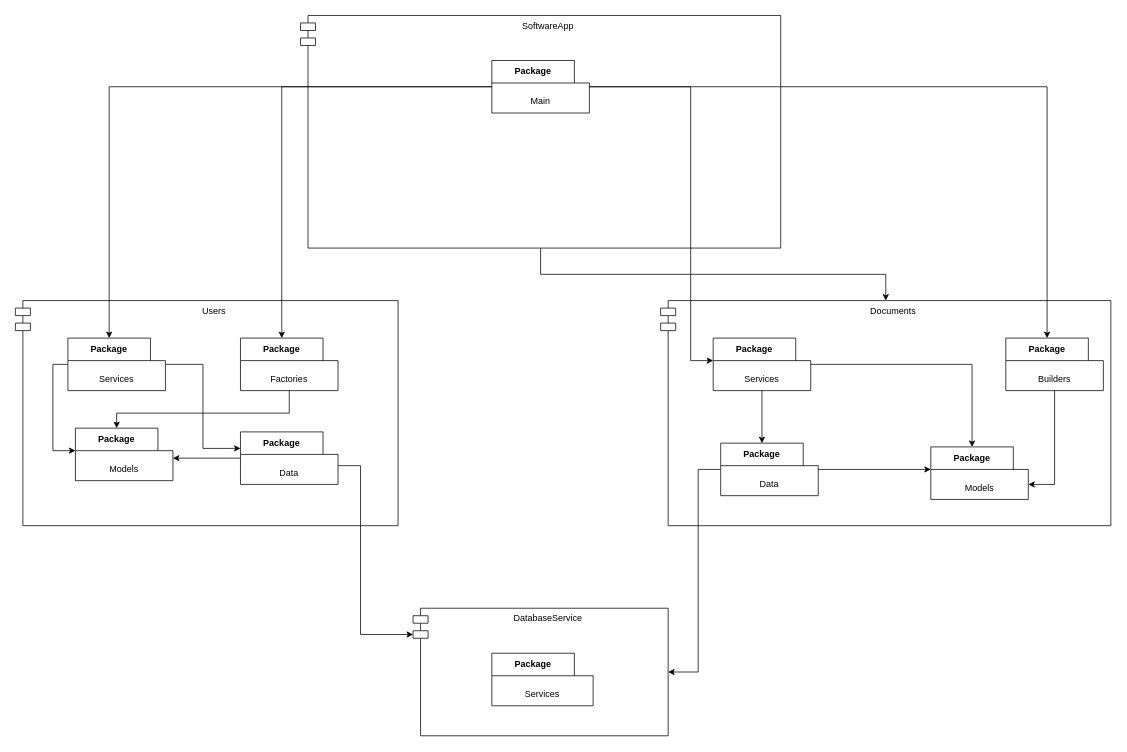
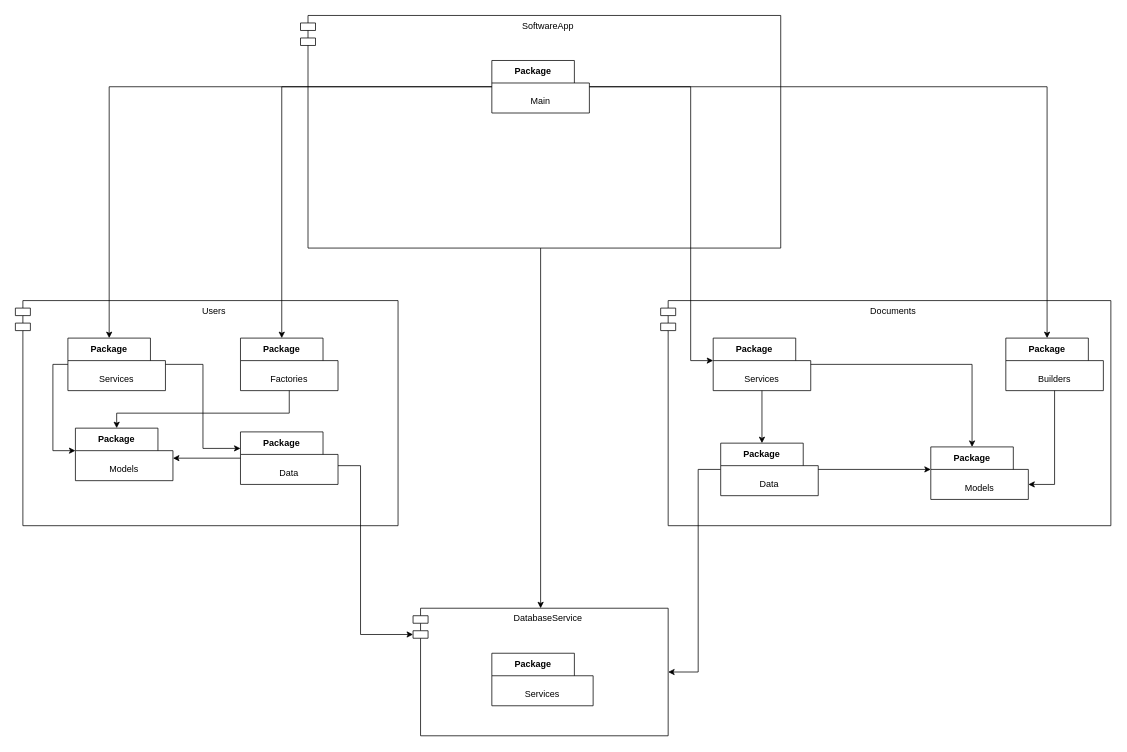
  <mxCell id="0" />
  <mxCell id="1" parent="0" />
  <mxCell id="2" value="DatabaseService&lt;div&gt;&lt;br&gt;&lt;/div&gt;" style="shape=module;align=left;spacingLeft=20;align=center;verticalAlign=top;whiteSpace=wrap;html=1;" parent="1" vertex="1"><mxGeometry x="550" y="810" width="340" height="170" as="geometry" /></mxCell>
  <mxCell id="3" value="&lt;div&gt;Documents&lt;/div&gt;&lt;div&gt;&lt;br&gt;&lt;/div&gt;" style="shape=module;align=left;spacingLeft=20;align=center;verticalAlign=top;whiteSpace=wrap;html=1;" parent="1" vertex="1"><mxGeometry x="880" y="400" width="600" height="300" as="geometry" /></mxCell>
  <mxCell id="4" value="&lt;div&gt;Users&lt;/div&gt;" style="shape=module;align=left;spacingLeft=20;align=center;verticalAlign=top;whiteSpace=wrap;html=1;" parent="1" vertex="1"><mxGeometry x="20" y="400" width="510" height="300" as="geometry" /></mxCell>
- <mxCell id="5" style="edgeStyle=orthogonalEdgeStyle;rounded=0;orthogonalLoop=1;jettySize=auto;html=1;" parent="1" source="6" target="3" edge="1"><mxGeometry relative="1" as="geometry" /></mxCell>
+ <mxCell id="5" style="edgeStyle=orthogonalEdgeStyle;rounded=0;orthogonalLoop=1;jettySize=auto;html=1;entryX=0.5;entryY=0;entryDx=0;entryDy=0;" parent="1" source="6" target="2" edge="1"><mxGeometry relative="1" as="geometry" /></mxCell>
  <mxCell id="6" value="&lt;div&gt;SoftwareApp&lt;/div&gt;" style="shape=module;align=left;spacingLeft=20;align=center;verticalAlign=top;whiteSpace=wrap;html=1;" parent="1" vertex="1"><mxGeometry x="400" y="20" width="640" height="310" as="geometry" /></mxCell>
  <mxCell id="7" value="Package" style="shape=folder;fontStyle=1;tabWidth=110;tabHeight=30;tabPosition=left;html=1;boundedLbl=1;labelInHeader=1;container=1;collapsible=0;whiteSpace=wrap;" parent="1" vertex="1"><mxGeometry x="320" y="575" width="130" height="70" as="geometry" /></mxCell>
  <mxCell id="8" value="Data" style="html=1;strokeColor=none;resizeWidth=1;resizeHeight=1;fillColor=none;part=1;connectable=0;allowArrows=0;deletable=0;whiteSpace=wrap;" parent="7" vertex="1"><mxGeometry width="130" height="49" relative="1" as="geometry"><mxPoint y="30" as="offset" /></mxGeometry></mxCell>
  <mxCell id="9" value="Package" style="shape=folder;fontStyle=1;tabWidth=110;tabHeight=30;tabPosition=left;html=1;boundedLbl=1;labelInHeader=1;container=1;collapsible=0;whiteSpace=wrap;" parent="1" vertex="1"><mxGeometry x="320" y="450" width="130" height="70" as="geometry" /></mxCell>
  <mxCell id="10" value="Factories" style="html=1;strokeColor=none;resizeWidth=1;resizeHeight=1;fillColor=none;part=1;connectable=0;allowArrows=0;deletable=0;whiteSpace=wrap;" parent="9" vertex="1"><mxGeometry width="130" height="49" relative="1" as="geometry"><mxPoint y="30" as="offset" /></mxGeometry></mxCell>
  <mxCell id="11" value="Package" style="shape=folder;fontStyle=1;tabWidth=110;tabHeight=30;tabPosition=left;html=1;boundedLbl=1;labelInHeader=1;container=1;collapsible=0;whiteSpace=wrap;" parent="1" vertex="1"><mxGeometry x="100" y="570" width="130" height="70" as="geometry" /></mxCell>
  <mxCell id="12" value="Models" style="html=1;strokeColor=none;resizeWidth=1;resizeHeight=1;fillColor=none;part=1;connectable=0;allowArrows=0;deletable=0;whiteSpace=wrap;" parent="11" vertex="1"><mxGeometry width="130" height="49" relative="1" as="geometry"><mxPoint y="30" as="offset" /></mxGeometry></mxCell>
  <mxCell id="13" value="Package" style="shape=folder;fontStyle=1;tabWidth=110;tabHeight=30;tabPosition=left;html=1;boundedLbl=1;labelInHeader=1;container=1;collapsible=0;whiteSpace=wrap;" parent="1" vertex="1"><mxGeometry x="90" y="450" width="130" height="70" as="geometry" /></mxCell>
  <mxCell id="14" value="Services" style="html=1;strokeColor=none;resizeWidth=1;resizeHeight=1;fillColor=none;part=1;connectable=0;allowArrows=0;deletable=0;whiteSpace=wrap;" parent="13" vertex="1"><mxGeometry width="130" height="49" relative="1" as="geometry"><mxPoint y="30" as="offset" /></mxGeometry></mxCell>
  <mxCell id="15" style="edgeStyle=orthogonalEdgeStyle;rounded=0;orthogonalLoop=1;jettySize=auto;html=1;entryX=0;entryY=0;entryDx=55;entryDy=0;entryPerimeter=0;" parent="1" source="9" target="11" edge="1"><mxGeometry relative="1" as="geometry"><Array as="points"><mxPoint x="385" y="550" /><mxPoint x="155" y="550" /></Array></mxGeometry></mxCell>
  <mxCell id="16" style="edgeStyle=orthogonalEdgeStyle;rounded=0;orthogonalLoop=1;jettySize=auto;html=1;entryX=0;entryY=0;entryDx=0;entryDy=35;entryPerimeter=0;" parent="1" source="7" target="2" edge="1"><mxGeometry relative="1" as="geometry"><Array as="points"><mxPoint x="480" y="620" /><mxPoint x="480" y="845" /></Array></mxGeometry></mxCell>
  <mxCell id="17" style="edgeStyle=orthogonalEdgeStyle;rounded=0;orthogonalLoop=1;jettySize=auto;html=1;entryX=0;entryY=0;entryDx=130;entryDy=40;entryPerimeter=0;" parent="1" source="7" target="11" edge="1"><mxGeometry relative="1" as="geometry" /></mxCell>
  <mxCell id="18" style="edgeStyle=orthogonalEdgeStyle;rounded=0;orthogonalLoop=1;jettySize=auto;html=1;entryX=0;entryY=0.314;entryDx=0;entryDy=0;entryPerimeter=0;" parent="1" source="13" target="7" edge="1"><mxGeometry relative="1" as="geometry" /></mxCell>
  <mxCell id="19" style="edgeStyle=orthogonalEdgeStyle;rounded=0;orthogonalLoop=1;jettySize=auto;html=1;entryX=0;entryY=0;entryDx=0;entryDy=30;entryPerimeter=0;" parent="1" source="13" target="11" edge="1"><mxGeometry relative="1" as="geometry"><Array as="points"><mxPoint x="70" y="485" /><mxPoint x="70" y="600" /></Array></mxGeometry></mxCell>
  <mxCell id="20" value="Package" style="shape=folder;fontStyle=1;tabWidth=110;tabHeight=30;tabPosition=left;html=1;boundedLbl=1;labelInHeader=1;container=1;collapsible=0;whiteSpace=wrap;" parent="1" vertex="1"><mxGeometry x="950" y="450" width="130" height="70" as="geometry" /></mxCell>
  <mxCell id="21" value="Services" style="html=1;strokeColor=none;resizeWidth=1;resizeHeight=1;fillColor=none;part=1;connectable=0;allowArrows=0;deletable=0;whiteSpace=wrap;" parent="20" vertex="1"><mxGeometry width="130" height="49" relative="1" as="geometry"><mxPoint y="30" as="offset" /></mxGeometry></mxCell>
  <mxCell id="22" value="Package" style="shape=folder;fontStyle=1;tabWidth=110;tabHeight=30;tabPosition=left;html=1;boundedLbl=1;labelInHeader=1;container=1;collapsible=0;whiteSpace=wrap;" parent="1" vertex="1"><mxGeometry x="1240" y="595" width="130" height="70" as="geometry" /></mxCell>
  <mxCell id="23" value="Models" style="html=1;strokeColor=none;resizeWidth=1;resizeHeight=1;fillColor=none;part=1;connectable=0;allowArrows=0;deletable=0;whiteSpace=wrap;" parent="22" vertex="1"><mxGeometry width="130" height="49" relative="1" as="geometry"><mxPoint y="30" as="offset" /></mxGeometry></mxCell>
  <mxCell id="24" style="edgeStyle=orthogonalEdgeStyle;rounded=0;orthogonalLoop=1;jettySize=auto;html=1;entryX=1;entryY=0.5;entryDx=0;entryDy=0;" parent="1" source="25" target="2" edge="1"><mxGeometry relative="1" as="geometry"><Array as="points"><mxPoint x="930" y="625" /><mxPoint x="930" y="895" /></Array></mxGeometry></mxCell>
  <mxCell id="25" value="Package" style="shape=folder;fontStyle=1;tabWidth=110;tabHeight=30;tabPosition=left;html=1;boundedLbl=1;labelInHeader=1;container=1;collapsible=0;whiteSpace=wrap;" parent="1" vertex="1"><mxGeometry x="960" y="590" width="130" height="70" as="geometry" /></mxCell>
  <mxCell id="26" value="Data" style="html=1;strokeColor=none;resizeWidth=1;resizeHeight=1;fillColor=none;part=1;connectable=0;allowArrows=0;deletable=0;whiteSpace=wrap;" parent="25" vertex="1"><mxGeometry width="130" height="49" relative="1" as="geometry"><mxPoint y="30" as="offset" /></mxGeometry></mxCell>
  <mxCell id="27" style="edgeStyle=orthogonalEdgeStyle;rounded=0;orthogonalLoop=1;jettySize=auto;html=1;entryX=0;entryY=0;entryDx=0;entryDy=30;entryPerimeter=0;" parent="1" source="25" target="22" edge="1"><mxGeometry relative="1" as="geometry" /></mxCell>
  <mxCell id="28" style="edgeStyle=orthogonalEdgeStyle;rounded=0;orthogonalLoop=1;jettySize=auto;html=1;entryX=0;entryY=0;entryDx=55;entryDy=0;entryPerimeter=0;" parent="1" source="20" target="25" edge="1"><mxGeometry relative="1" as="geometry" /></mxCell>
  <mxCell id="29" style="edgeStyle=orthogonalEdgeStyle;rounded=0;orthogonalLoop=1;jettySize=auto;html=1;entryX=0;entryY=0;entryDx=55;entryDy=0;entryPerimeter=0;" parent="1" source="20" target="22" edge="1"><mxGeometry relative="1" as="geometry" /></mxCell>
  <mxCell id="30" value="Package" style="shape=folder;fontStyle=1;tabWidth=110;tabHeight=30;tabPosition=left;html=1;boundedLbl=1;labelInHeader=1;container=1;collapsible=0;whiteSpace=wrap;" parent="1" vertex="1"><mxGeometry x="1340" y="450" width="130" height="70" as="geometry" /></mxCell>
  <mxCell id="31" value="Builders" style="html=1;strokeColor=none;resizeWidth=1;resizeHeight=1;fillColor=none;part=1;connectable=0;allowArrows=0;deletable=0;whiteSpace=wrap;" parent="30" vertex="1"><mxGeometry width="130" height="49" relative="1" as="geometry"><mxPoint y="30" as="offset" /></mxGeometry></mxCell>
  <mxCell id="32" style="edgeStyle=orthogonalEdgeStyle;rounded=0;orthogonalLoop=1;jettySize=auto;html=1;entryX=0;entryY=0;entryDx=130;entryDy=50;entryPerimeter=0;" parent="1" source="30" target="22" edge="1"><mxGeometry relative="1" as="geometry" /></mxCell>
  <mxCell id="33" value="Package" style="shape=folder;fontStyle=1;tabWidth=110;tabHeight=30;tabPosition=left;html=1;boundedLbl=1;labelInHeader=1;container=1;collapsible=0;whiteSpace=wrap;" parent="1" vertex="1"><mxGeometry x="655" y="80" width="130" height="70" as="geometry" /></mxCell>
  <mxCell id="34" value="Main" style="html=1;strokeColor=none;resizeWidth=1;resizeHeight=1;fillColor=none;part=1;connectable=0;allowArrows=0;deletable=0;whiteSpace=wrap;" parent="33" vertex="1"><mxGeometry width="130" height="49" relative="1" as="geometry"><mxPoint y="30" as="offset" /></mxGeometry></mxCell>
  <mxCell id="35" style="edgeStyle=orthogonalEdgeStyle;rounded=0;orthogonalLoop=1;jettySize=auto;html=1;entryX=0;entryY=0;entryDx=55;entryDy=0;entryPerimeter=0;" parent="1" source="33" target="30" edge="1"><mxGeometry relative="1" as="geometry" /></mxCell>
  <mxCell id="36" style="edgeStyle=orthogonalEdgeStyle;rounded=0;orthogonalLoop=1;jettySize=auto;html=1;entryX=0;entryY=0;entryDx=55;entryDy=0;entryPerimeter=0;" parent="1" source="33" target="9" edge="1"><mxGeometry relative="1" as="geometry" /></mxCell>
  <mxCell id="37" style="edgeStyle=orthogonalEdgeStyle;rounded=0;orthogonalLoop=1;jettySize=auto;html=1;entryX=0;entryY=0;entryDx=55;entryDy=0;entryPerimeter=0;" parent="1" source="33" target="13" edge="1"><mxGeometry relative="1" as="geometry"><Array as="points"><mxPoint x="145" y="115" /></Array></mxGeometry></mxCell>
  <mxCell id="38" style="edgeStyle=orthogonalEdgeStyle;rounded=0;orthogonalLoop=1;jettySize=auto;html=1;entryX=0;entryY=0;entryDx=0;entryDy=30;entryPerimeter=0;" parent="1" source="33" target="20" edge="1"><mxGeometry relative="1" as="geometry"><Array as="points"><mxPoint x="920" y="115" /><mxPoint x="920" y="480" /></Array></mxGeometry></mxCell>
  <mxCell id="39" value="Package" style="shape=folder;fontStyle=1;tabWidth=110;tabHeight=30;tabPosition=left;html=1;boundedLbl=1;labelInHeader=1;container=1;collapsible=0;whiteSpace=wrap;" parent="1" vertex="1"><mxGeometry x="655" y="870" width="135" height="70" as="geometry" /></mxCell>
  <mxCell id="40" value="Services" style="html=1;strokeColor=none;resizeWidth=1;resizeHeight=1;fillColor=none;part=1;connectable=0;allowArrows=0;deletable=0;whiteSpace=wrap;" parent="39" vertex="1"><mxGeometry width="135" height="49" relative="1" as="geometry"><mxPoint y="30" as="offset" /></mxGeometry></mxCell>
